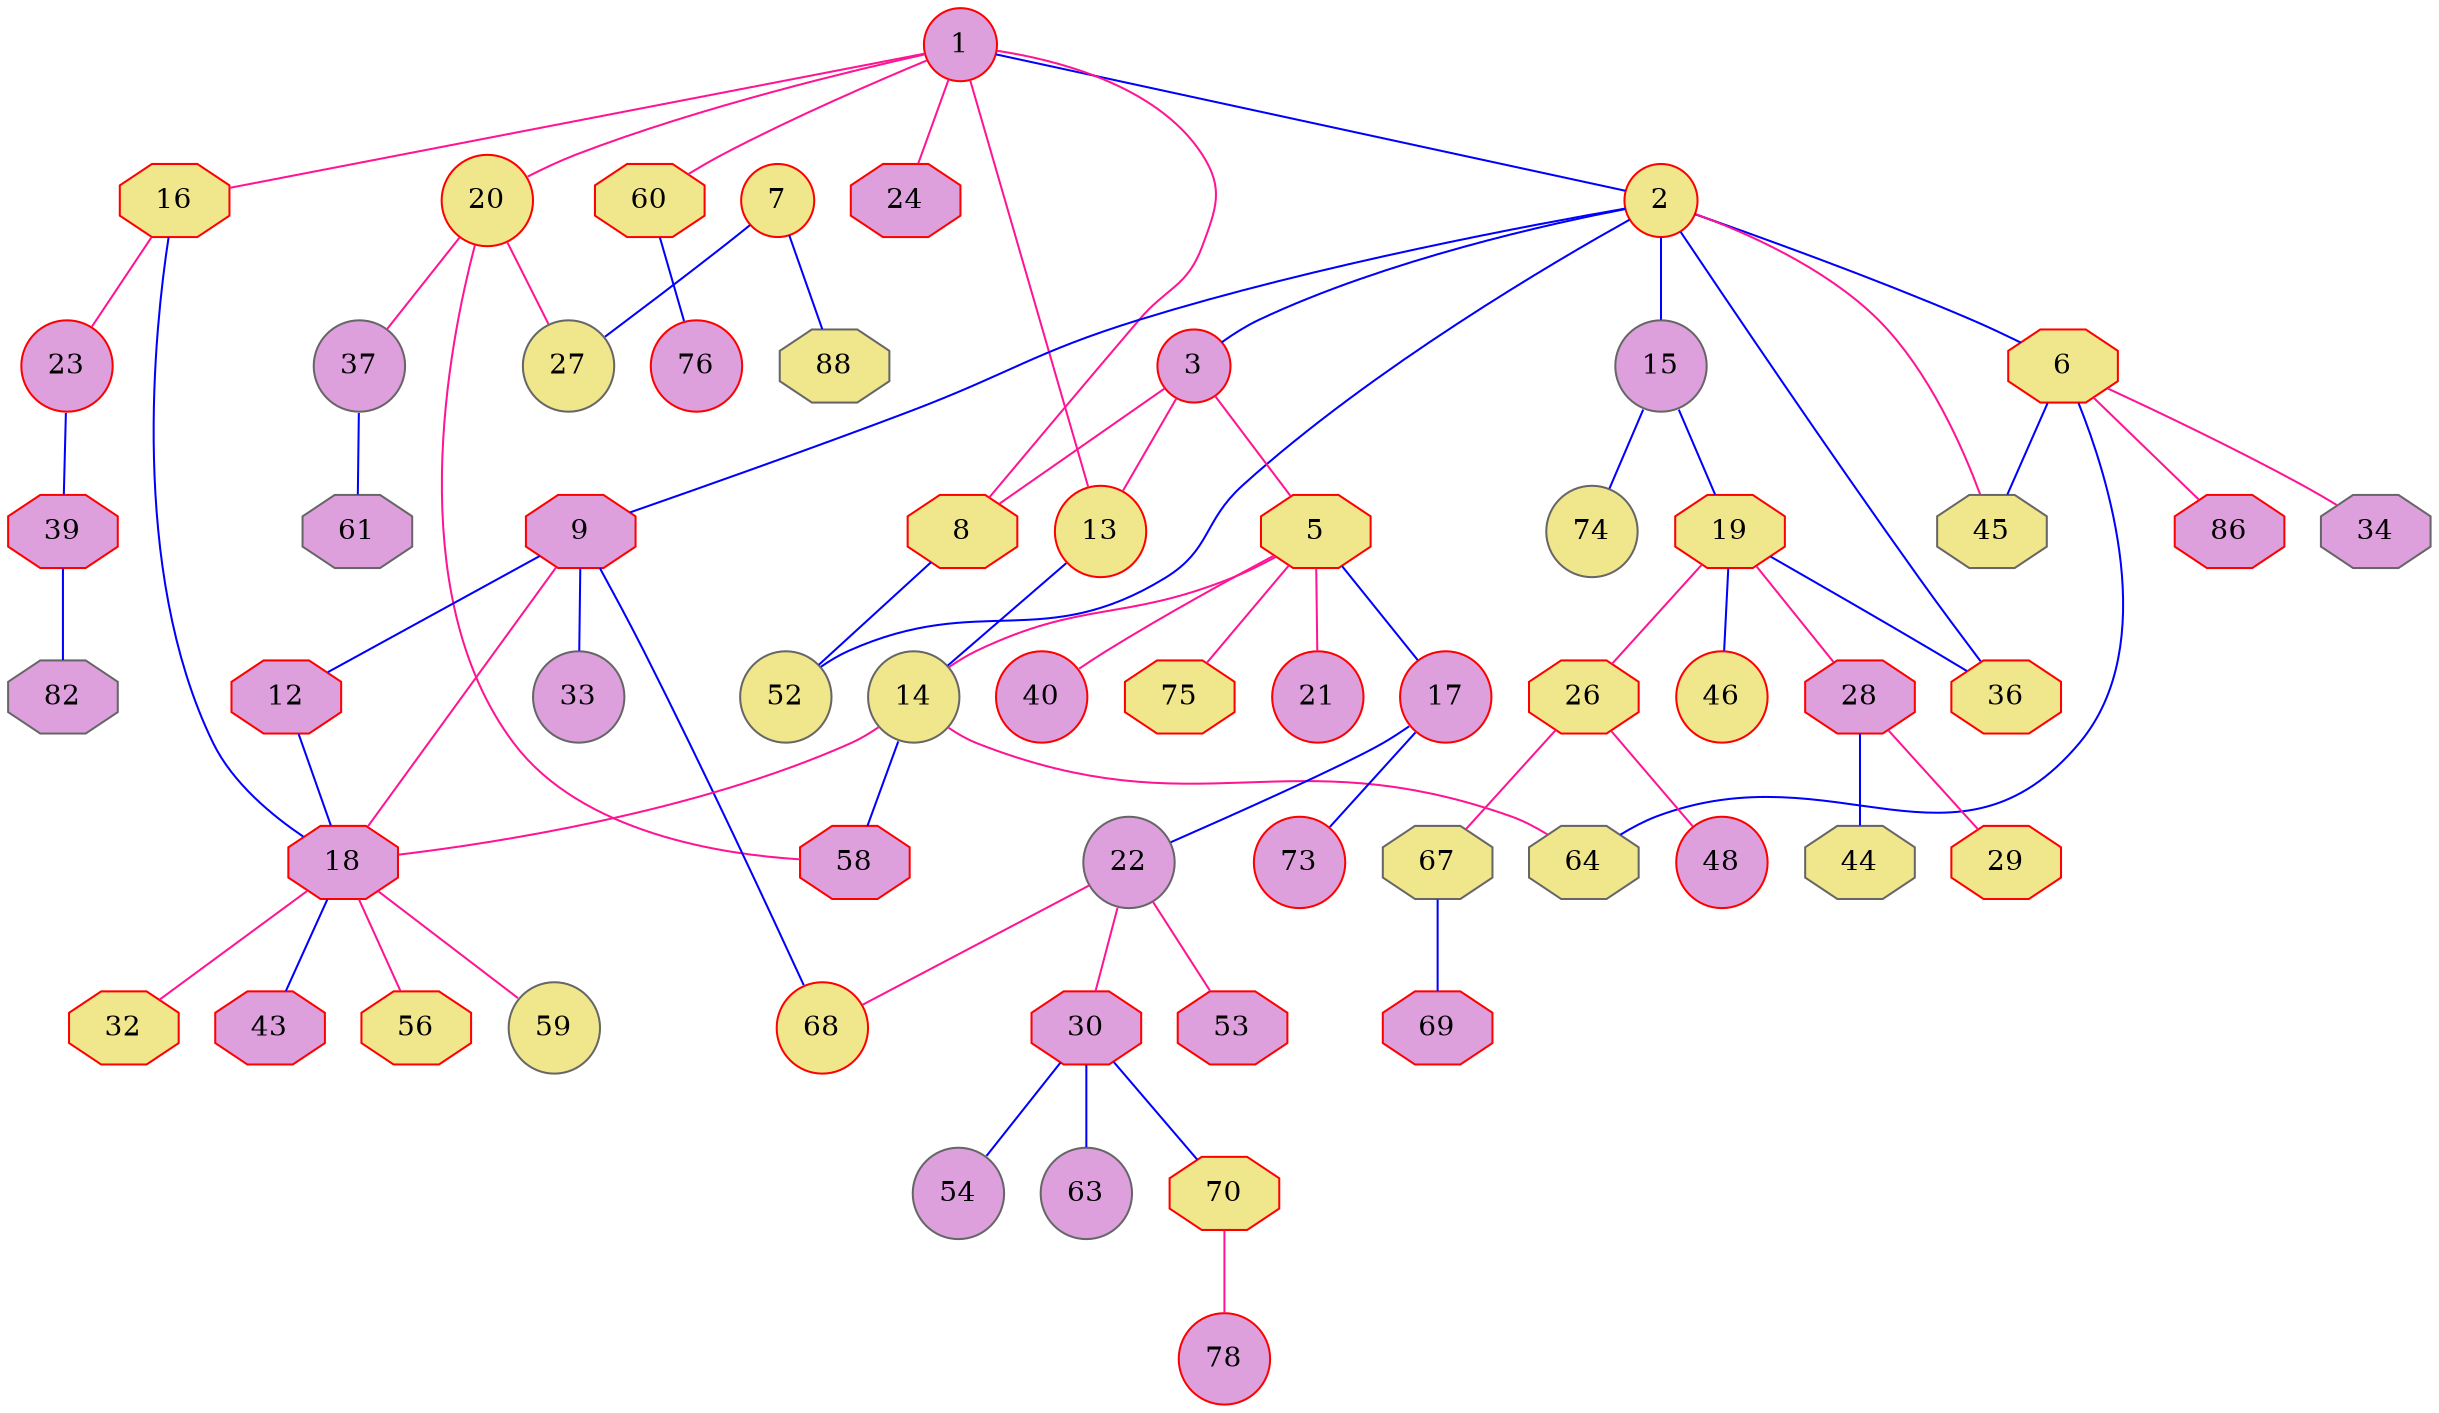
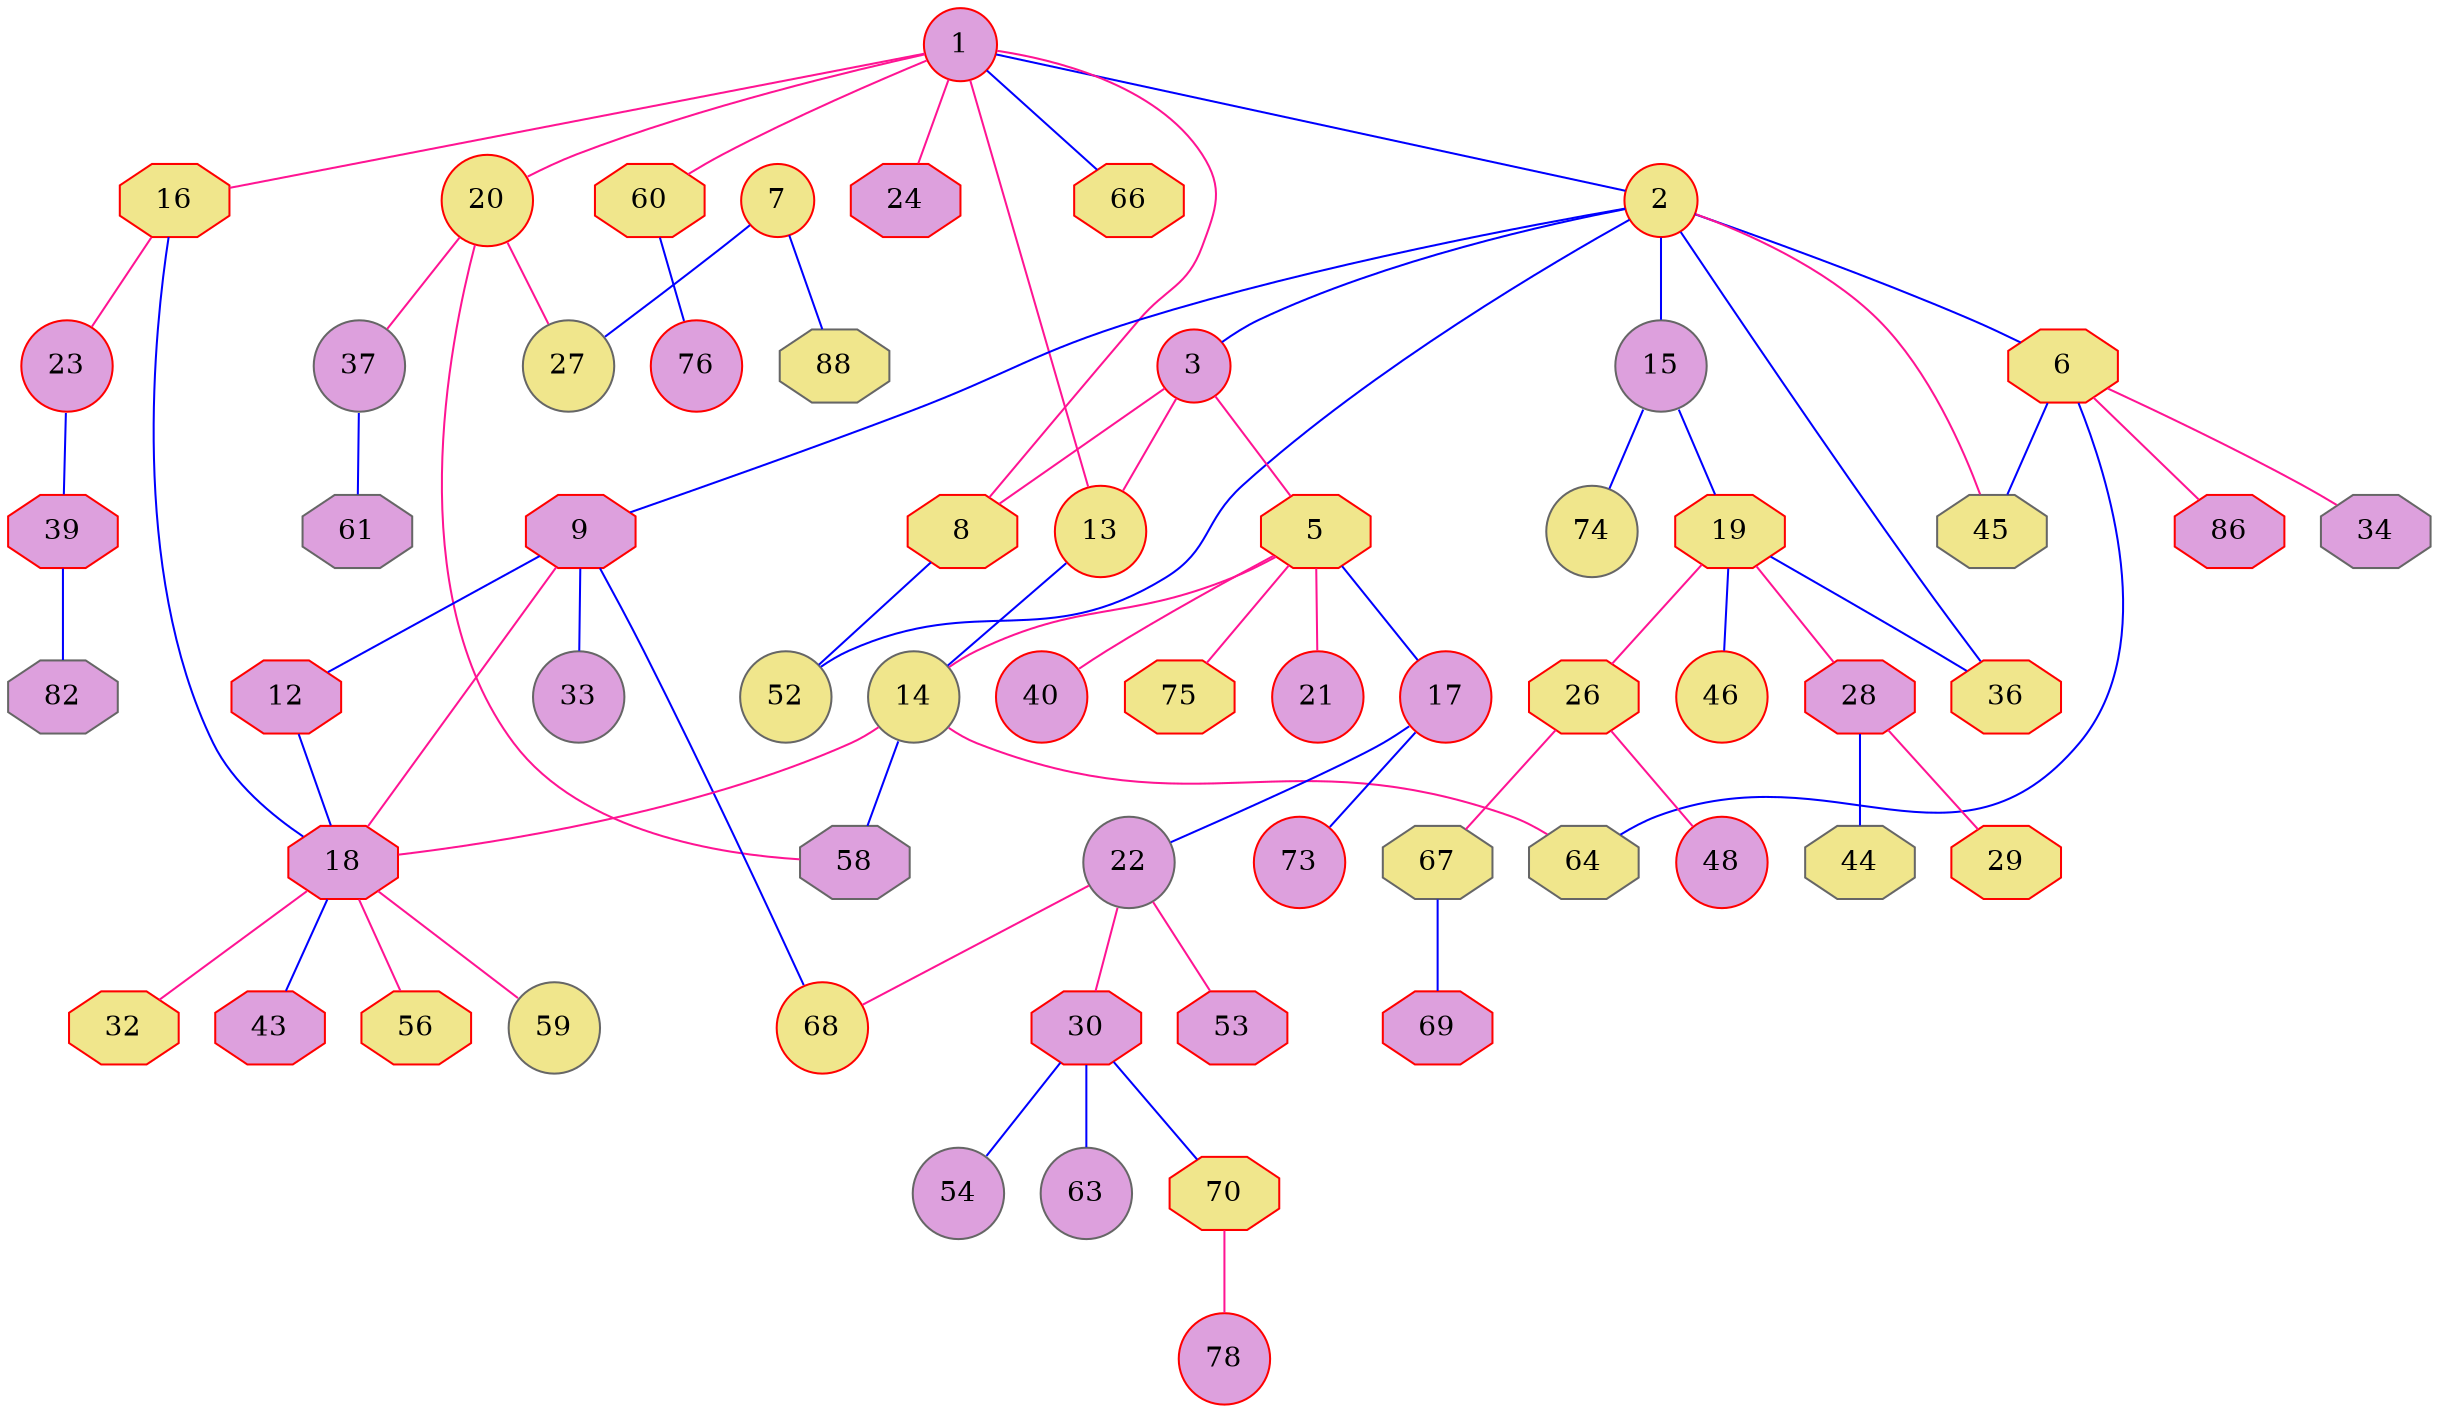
  graph {
    node [color=red fillcolor=plum shape=octagon style=filled]
    edge [color=blue]
    1 [shape=circle super="+4"]
    2 [fillcolor=khaki shape=circle super="+55"]
    8 [fillcolor=khaki super="+10"]
    13 [fillcolor=khaki shape=circle]
    16 [fillcolor=khaki]
    20 [fillcolor=khaki shape=circle super="+35"]
    24
    60 [fillcolor=khaki super="+85"]
+   66 [fillcolor=khaki]
    3 [shape=circle super="+75"]
    6 [fillcolor=khaki super="+79"]
    9 [super="+31"]
    15 [color=gray40 shape=circle super="+87"]
    36 [fillcolor=khaki super="+80"]
    45 [color=gray40 fillcolor=khaki]
    52 [color=gray40 fillcolor=khaki shape=circle super="+83"]
    14 [color=gray40 fillcolor=khaki shape=circle super="+25"]
    18 [super="+50"]
    23 [shape=circle super="+84"]
    27 [color=gray40 fillcolor=khaki shape=circle]
-   58
+   58 [color=gray40]
    37 [color=gray40 shape=circle]
    76 [shape=circle]
    5 [fillcolor=khaki super="+11"]
    34 [color=gray40]
    64 [color=gray40 fillcolor=khaki super="+77"]
    86
    12 [super="+38"]
    33 [color=gray40 shape=circle]
    68 [fillcolor=khaki shape=circle]
    19 [fillcolor=khaki super="+81"]
    74 [color=gray40 fillcolor=khaki shape=circle]
    17 [shape=circle super="+41"]
    21 [shape=circle]
    40 [shape=circle]
    n36 [fillcolor=khaki label=75]
    7 [fillcolor=khaki shape=circle super="+65"]
    88 [color=gray40 fillcolor=khaki]
    22 [color=gray40 shape=circle super="+49"]
    73 [shape=circle]
    32 [fillcolor=khaki super="+51"]
    43 [super="+57"]
    56 [fillcolor=khaki]
    59 [color=gray40 fillcolor=khaki shape=circle]
    26 [fillcolor=khaki super="+47"]
    28 [super="+42"]
    46 [fillcolor=khaki shape=circle]
    39
    30 [super="+62"]
    53
    48 [shape=circle]
    67 [color=gray40 fillcolor=khaki super="+71"]
    29 [fillcolor=khaki]
    44 [color=gray40 fillcolor=khaki]
    61 [color=gray40]
    54 [color=gray40 shape=circle]
    63 [color=gray40 shape=circle]
    70 [fillcolor=khaki]
    82 [color=gray40]
    69
    78 [shape=circle]
    1 -- 2
    1 -- 8 [color=deeppink]
    1 -- 13 [color=deeppink]
    1 -- 16 [color=deeppink]
    1 -- 20 [color=deeppink]
    1 -- 24 [color=deeppink]
    1 -- 60 [color=deeppink]
+   1 -- 66
    2 -- 3
    2 -- 6 [weight=2]
    2 -- 9
    2 -- 15
    2 -- 36
    2 -- 45 [color=deeppink]
    2 -- 52
    8 -- 52
    13 -- 14
    16 -- 18
    16 -- 23 [color=deeppink]
    20 -- 27 [color=deeppink]
    20 -- 58 [color=deeppink]
    20 -- 37 [color=deeppink]
    60 -- 76
    3 -- 8 [color=deeppink]
    3 -- 13 [color=deeppink]
    3 -- 5 [color=deeppink]
    6 -- 45
    6 -- 34 [color=deeppink]
    6 -- 64
    6 -- 86 [color=deeppink]
    9 -- 18 [color=deeppink]
    9 -- 12
    9 -- 33
    9 -- 68
    15 -- 19
    15 -- 74
    14 -- 18 [color=deeppink]
    14 -- 58
    14 -- 64 [color=deeppink]
    18 -- 32 [color=deeppink]
    18 -- 43
    18 -- 56 [color=deeppink]
    18 -- 59 [color=deeppink]
    23 -- 39
    37 -- 61
    5 -- 14 [color=deeppink weight=2]
    5 -- 17
    5 -- 21 [color=deeppink]
    5 -- 40 [color=deeppink]
    5 -- n36 [color=deeppink]
    12 -- 18
    19 -- 36
    19 -- 26 [color=deeppink]
    19 -- 28 [color=deeppink]
    19 -- 46
    17 -- 22
    17 -- 73
    7 -- 27
    7 -- 88
    22 -- 68 [color=deeppink]
    22 -- 30 [color=deeppink]
    22 -- 53 [color=deeppink]
    26 -- 48 [color=deeppink]
    26 -- 67 [color=deeppink]
    28 -- 29 [color=deeppink]
    28 -- 44
    39 -- 82
    30 -- 54
    30 -- 63
    30 -- 70
    67 -- 69
    70 -- 78 [color=deeppink]
  }
